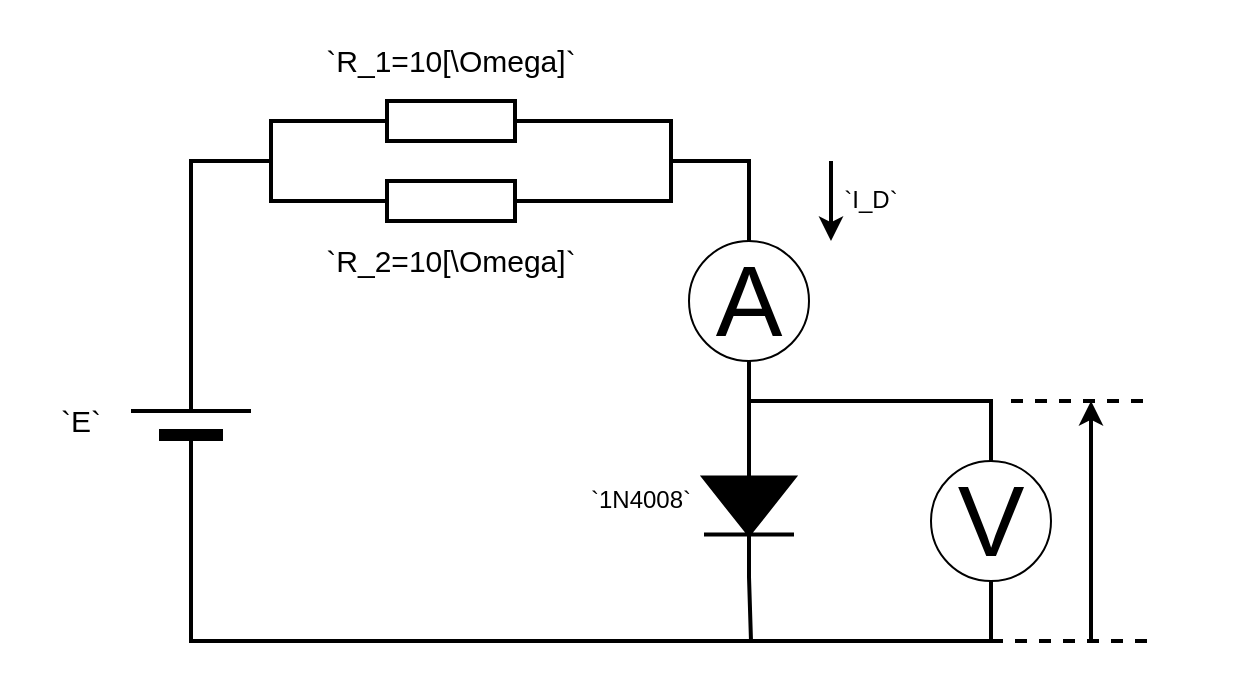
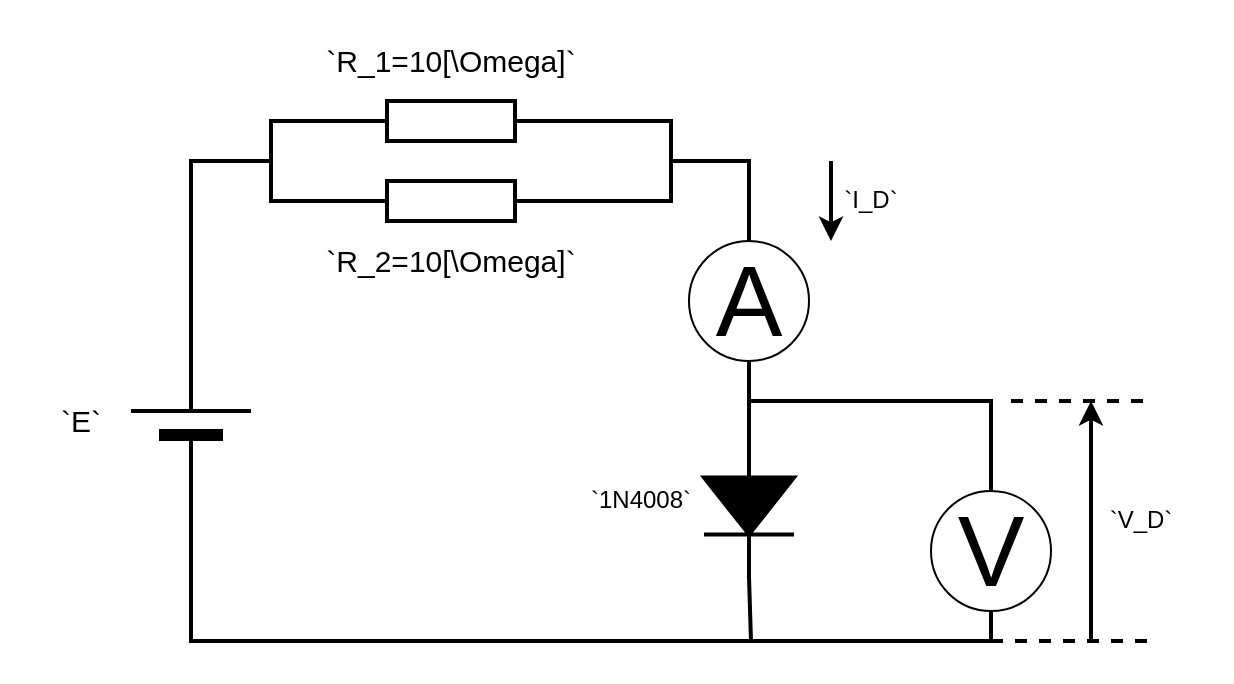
  <mxCell id="0" />
  <mxCell id="1" parent="0" />
  <mxCell id="2" value="A" style="verticalLabelPosition=middle;shadow=0;dashed=0;align=center;html=1;verticalAlign=middle;strokeWidth=1;shape=ellipse;aspect=fixed;fontSize=50;" parent="1" vertex="1"><mxGeometry x="344" y="120" width="60" height="60" as="geometry" /></mxCell>
- <mxCell id="3" value="V" style="verticalLabelPosition=middle;shadow=0;dashed=0;align=center;html=1;verticalAlign=middle;strokeWidth=1;shape=ellipse;aspect=fixed;fontSize=50;" parent="1" vertex="1"><mxGeometry x="465" y="230" width="60" height="60" as="geometry" /></mxCell>
+ <mxCell id="3" value="V" style="verticalLabelPosition=middle;shadow=0;dashed=0;align=center;html=1;verticalAlign=middle;strokeWidth=1;shape=ellipse;aspect=fixed;fontSize=50;" parent="1" vertex="1"><mxGeometry x="465" y="245" width="60" height="60" as="geometry" /></mxCell>
  <mxCell id="4" value="" style="pointerEvents=1;fillColor=strokeColor;verticalLabelPosition=bottom;shadow=0;dashed=0;align=center;html=1;verticalAlign=top;shape=mxgraph.electrical.diodes.diode;rotation=90;strokeWidth=2;" parent="1" vertex="1"><mxGeometry x="338.5" y="230" width="71" height="45" as="geometry" /></mxCell>
  <mxCell id="5" value="" style="verticalLabelPosition=bottom;shadow=0;dashed=0;align=center;fillColor=#000000;html=1;verticalAlign=top;strokeWidth=2;shape=mxgraph.electrical.miscellaneous.monocell_battery;rotation=-90;" parent="1" vertex="1"><mxGeometry x="45" y="180" width="100" height="60" as="geometry" /></mxCell>
  <mxCell id="6" value="" style="endArrow=none;html=1;exitX=0;exitY=0.5;exitDx=0;exitDy=0;exitPerimeter=0;strokeWidth=2;rounded=0;" parent="1" source="5" edge="1"><mxGeometry width="50" height="50" relative="1" as="geometry"><mxPoint x="205" y="250" as="sourcePoint" /><mxPoint x="375" y="320" as="targetPoint" /><Array as="points"><mxPoint x="95" y="320" /></Array></mxGeometry></mxCell>
  <mxCell id="7" value="" style="pointerEvents=1;verticalLabelPosition=bottom;shadow=0;dashed=0;align=center;html=1;verticalAlign=top;shape=mxgraph.electrical.resistors.resistor_1;rotation=0;strokeWidth=2;fontSize=2;" parent="1" vertex="1"><mxGeometry x="175" y="50" width="100" height="20" as="geometry" /></mxCell>
  <mxCell id="8" value="" style="pointerEvents=1;verticalLabelPosition=bottom;shadow=0;dashed=0;align=center;html=1;verticalAlign=top;shape=mxgraph.electrical.resistors.resistor_1;rotation=0;strokeWidth=2;" parent="1" vertex="1"><mxGeometry x="175" y="90" width="100" height="20" as="geometry" /></mxCell>
  <mxCell id="9" value="" style="endArrow=none;html=1;rounded=0;strokeWidth=2;entryX=0;entryY=0.5;entryDx=0;entryDy=0;entryPerimeter=0;exitX=0;exitY=0.5;exitDx=0;exitDy=0;exitPerimeter=0;" parent="1" source="8" target="7" edge="1"><mxGeometry width="50" height="50" relative="1" as="geometry"><mxPoint x="295" y="360" as="sourcePoint" /><mxPoint x="95" y="360" as="targetPoint" /><Array as="points"><mxPoint x="135" y="100" /><mxPoint x="135" y="60" /></Array></mxGeometry></mxCell>
  <mxCell id="10" value="" style="endArrow=none;html=1;rounded=0;strokeWidth=2;exitX=1;exitY=0.5;exitDx=0;exitDy=0;exitPerimeter=0;" parent="1" source="5" edge="1"><mxGeometry width="50" height="50" relative="1" as="geometry"><mxPoint x="305" y="200" as="sourcePoint" /><mxPoint x="135" y="80" as="targetPoint" /><Array as="points"><mxPoint x="95" y="80" /></Array></mxGeometry></mxCell>
  <mxCell id="11" value="" style="endArrow=none;html=1;rounded=0;strokeWidth=2;exitX=1;exitY=0.5;exitDx=0;exitDy=0;exitPerimeter=0;entryX=1;entryY=0.5;entryDx=0;entryDy=0;entryPerimeter=0;" parent="1" source="7" target="8" edge="1"><mxGeometry width="50" height="50" relative="1" as="geometry"><mxPoint x="295" y="-30" as="sourcePoint" /><mxPoint x="355" y="150" as="targetPoint" /><Array as="points"><mxPoint x="335" y="60" /><mxPoint x="335" y="100" /></Array></mxGeometry></mxCell>
  <mxCell id="12" value="" style="endArrow=none;html=1;rounded=0;strokeWidth=2;entryX=0.5;entryY=1;entryDx=0;entryDy=0;exitX=1;exitY=0.5;exitDx=0;exitDy=0;exitPerimeter=0;" parent="1" source="4" target="3" edge="1"><mxGeometry width="50" height="50" relative="1" as="geometry"><mxPoint x="185" y="210" as="sourcePoint" /><mxPoint x="595" y="320" as="targetPoint" /><Array as="points"><mxPoint x="375" y="320" /><mxPoint x="495" y="320" /></Array></mxGeometry></mxCell>
  <mxCell id="13" value="" style="endArrow=none;html=1;rounded=0;strokeWidth=2;entryX=0.5;entryY=1;entryDx=0;entryDy=0;exitX=0;exitY=0.5;exitDx=0;exitDy=0;exitPerimeter=0;" parent="1" source="4" target="2" edge="1"><mxGeometry width="50" height="50" relative="1" as="geometry"><mxPoint x="295" y="210" as="sourcePoint" /><mxPoint x="345" y="160" as="targetPoint" /></mxGeometry></mxCell>
  <mxCell id="14" value="" style="endArrow=none;html=1;rounded=0;strokeWidth=2;entryX=0.5;entryY=0;entryDx=0;entryDy=0;" parent="1" target="2" edge="1"><mxGeometry width="50" height="50" relative="1" as="geometry"><mxPoint x="335" y="80" as="sourcePoint" /><mxPoint x="495" y="80" as="targetPoint" /><Array as="points"><mxPoint x="374" y="80" /></Array></mxGeometry></mxCell>
  <mxCell id="15" value="" style="endArrow=none;html=1;rounded=0;strokeWidth=2;entryX=0.5;entryY=0;entryDx=0;entryDy=0;" parent="1" target="3" edge="1"><mxGeometry width="50" height="50" relative="1" as="geometry"><mxPoint x="375" y="200" as="sourcePoint" /><mxPoint x="545" y="200" as="targetPoint" /><Array as="points"><mxPoint x="495" y="200" /></Array></mxGeometry></mxCell>
  <mxCell id="16" value="`R_1=10[\Omega]`" style="text;html=1;align=center;verticalAlign=middle;resizable=0;points=[];autosize=1;strokeColor=none;fillColor=none;strokeWidth=23;fontSize=15;" parent="1" vertex="1"><mxGeometry x="155" y="20" width="140" height="20" as="geometry" /></mxCell>
  <mxCell id="17" value="" style="endArrow=classic;html=1;rounded=0;strokeWidth=2;" parent="1" edge="1"><mxGeometry width="50" height="50" relative="1" as="geometry"><mxPoint x="415" y="80" as="sourcePoint" /><mxPoint x="415" y="120" as="targetPoint" /></mxGeometry></mxCell>
  <mxCell id="18" value="" style="endArrow=classic;html=1;rounded=0;strokeWidth=2;" parent="1" edge="1"><mxGeometry width="50" height="50" relative="1" as="geometry"><mxPoint x="545" y="320" as="sourcePoint" /><mxPoint x="545" y="200" as="targetPoint" /></mxGeometry></mxCell>
  <mxCell id="19" value="" style="endArrow=none;dashed=1;html=1;rounded=0;strokeWidth=2;" parent="1" edge="1"><mxGeometry width="50" height="50" relative="1" as="geometry"><mxPoint x="505" y="200" as="sourcePoint" /><mxPoint x="575" y="200" as="targetPoint" /></mxGeometry></mxCell>
  <mxCell id="20" value="" style="endArrow=none;dashed=1;html=1;rounded=0;strokeWidth=2;" parent="1" edge="1"><mxGeometry width="50" height="50" relative="1" as="geometry"><mxPoint x="495" y="320" as="sourcePoint" /><mxPoint x="575" y="320" as="targetPoint" /></mxGeometry></mxCell>
  <mxCell id="21" value="`R_2=10[\Omega]`" style="text;html=1;align=center;verticalAlign=middle;resizable=0;points=[];autosize=1;strokeColor=none;fillColor=none;strokeWidth=0;fontSize=15;" parent="1" vertex="1"><mxGeometry x="155" y="120" width="140" height="20" as="geometry" /></mxCell>
  <mxCell id="22" value="`I_D`" style="text;html=1;align=center;verticalAlign=middle;resizable=0;points=[];autosize=1;strokeColor=none;fillColor=none;" parent="1" vertex="1"><mxGeometry x="415" y="90" width="40" height="20" as="geometry" /></mxCell>
+ <mxCell id="23" value="`V_D`" style="text;html=1;align=center;verticalAlign=middle;resizable=0;points=[];autosize=1;strokeColor=none;fillColor=none;" parent="1" vertex="1"><mxGeometry x="545" y="250" width="50" height="20" as="geometry" /></mxCell>
  <mxCell id="24" value="`1N4008`" style="text;html=1;align=center;verticalAlign=middle;resizable=0;points=[];autosize=1;strokeColor=none;fillColor=none;" parent="1" vertex="1"><mxGeometry x="285" y="240" width="70" height="20" as="geometry" /></mxCell>
  <mxCell id="25" value="`E`" style="text;html=1;align=center;verticalAlign=middle;resizable=0;points=[];autosize=1;strokeColor=none;fillColor=none;strokeWidth=2;fontSize=15;" parent="1" vertex="1"><mxGeometry x="20" y="200" width="40" height="20" as="geometry" /></mxCell>
